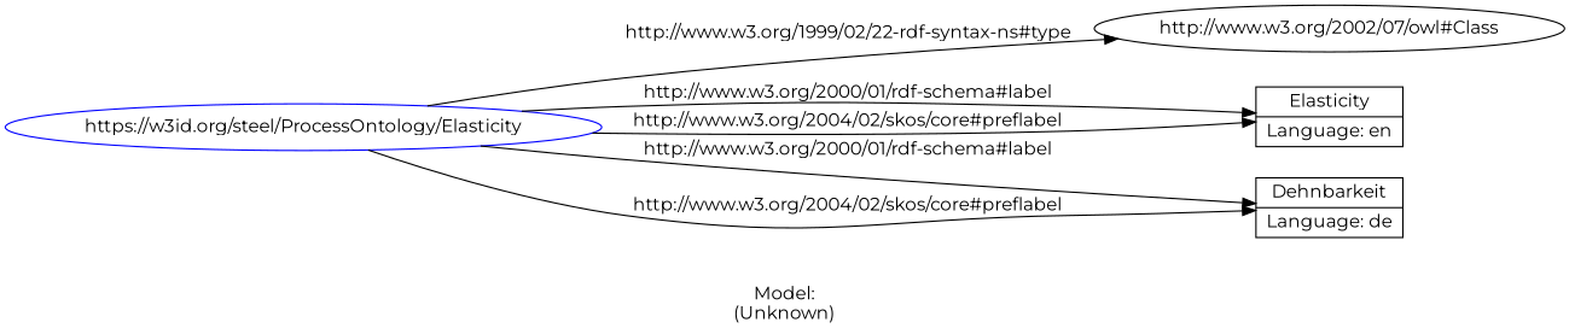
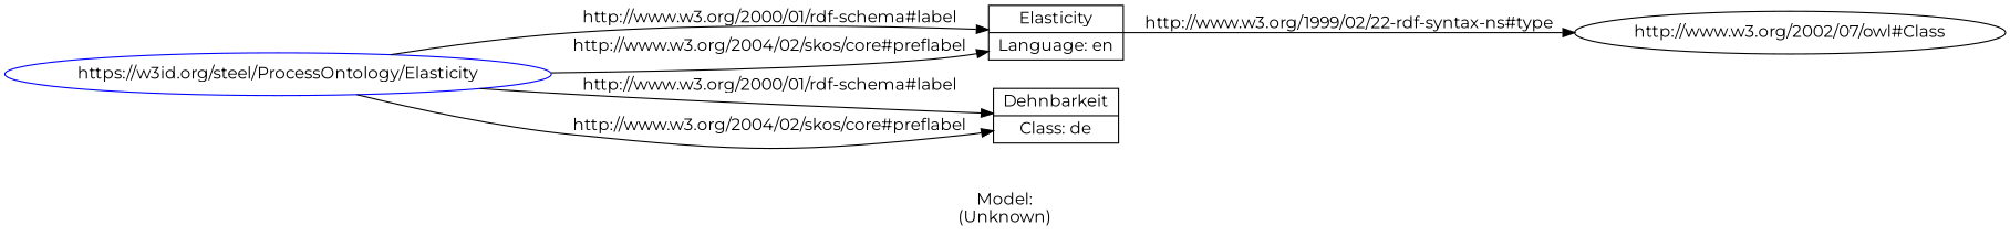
  digraph {
    fontname=Montserrat
    label="\n\nModel:\n(Unknown)"
    rankdir=LR
    node [fontname=Montserrat shape=ellipse]
    edge [fontname=Montserrat]
    n1 [color=blue label="https://w3id.org/steel/ProcessOntology/Elasticity"]
    n2 [color=black label="http://www.w3.org/2002/07/owl#Class"]
    n3 [label="Elasticity|Language: en" shape=record]
-   n4 [label="Dehnbarkeit|Language: de" shape=record]
-   n1 -> n2 [label="http://www.w3.org/1999/02/22-rdf-syntax-ns#type"]
+   n4 [label="Dehnbarkeit|Class: de" shape=record]
+   n3 -> n2 [label="http://www.w3.org/1999/02/22-rdf-syntax-ns#type"]
    n1 -> n3 [label="http://www.w3.org/2000/01/rdf-schema#label"]
    n1 -> n3 [label="http://www.w3.org/2004/02/skos/core#preflabel"]
    n1 -> n4 [label="http://www.w3.org/2000/01/rdf-schema#label"]
    n1 -> n4 [label="http://www.w3.org/2004/02/skos/core#preflabel"]
  }
